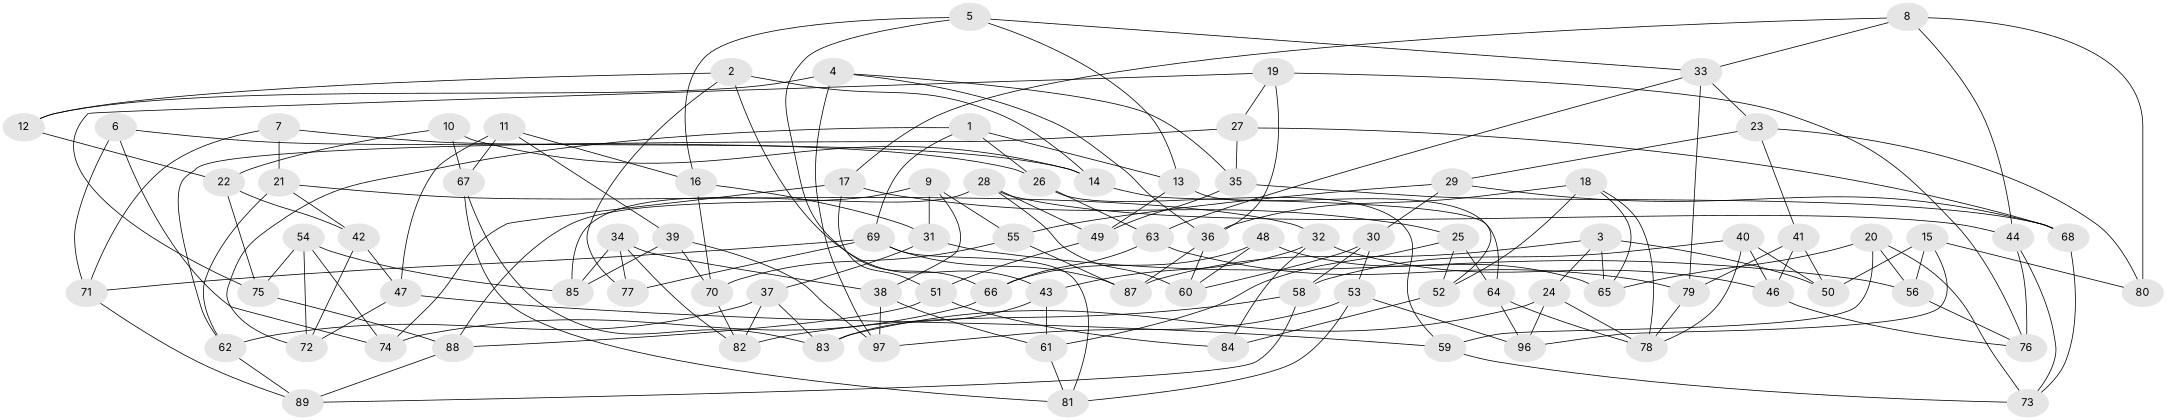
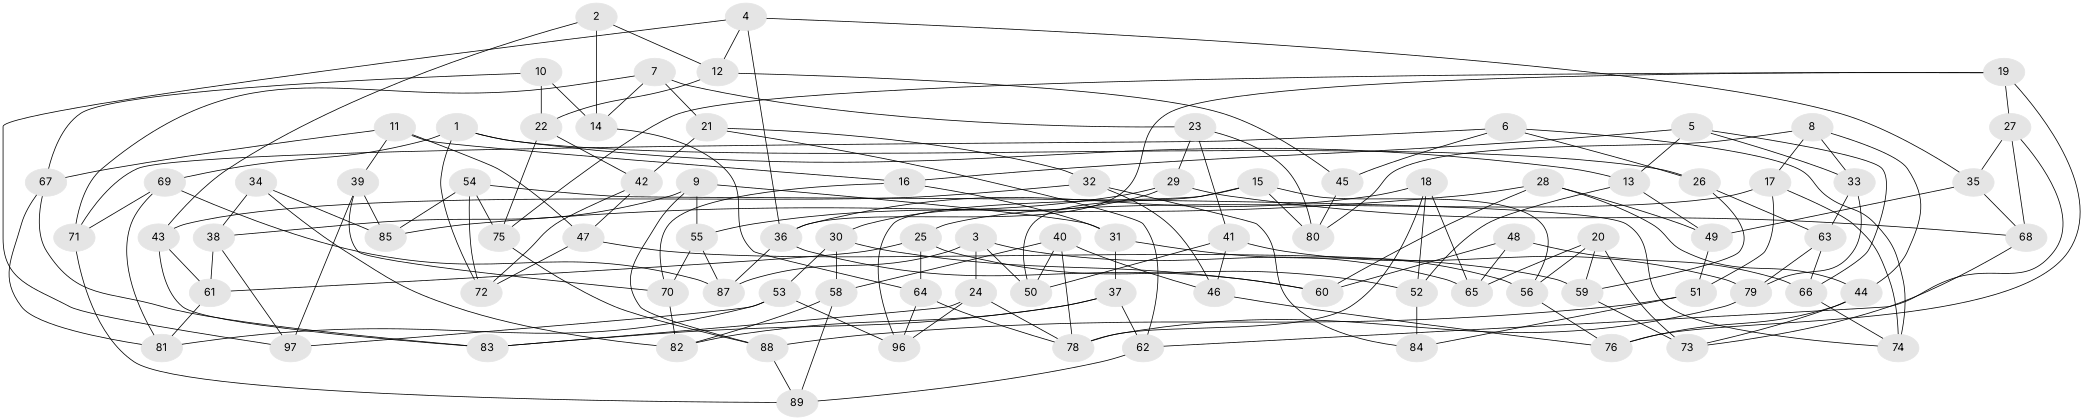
  graph {
    fontname=Inter
    node [color=gray90 fontname=Inter style=filled]
    edge [fontname=Inter]
    1
    13
    26
    69
    72
    49
    52
    59
    63
-   77
    87
    71
    81
    2
    12
    14
    43
+   45
    22
    64
    83
    61
    3
    24
    50
    65
    n27 [label=96]
    78
    4
    35
    36
    n32 [label=97]
    68
    60
    5
    16
    33
    66
    31
    70
    79
    74
    6
    80
    89
    7
    21
    23
    32
    42
    62
    29
    41
    8
    17
    44
    25
    51
    76
    73
    9
    38
    55
    88
    56
    37
    10
    67
    75
    11
    39
    47
    85
    84
    15
    82
    18
    19
    27
    20
    46
    30
    28
    53
    58
    34
    40
    48
    54
    1 -- 13
    1 -- 26
    1 -- 69
    1 -- 72
    13 -- 49
    13 -- 52
    26 -- 59
    26 -- 63
-   69 -- 77
    69 -- 87
    69 -- 71
    69 -- 81
    49 -- 51
    52 -- 84
    59 -- 73
    63 -- 66
    63 -- 79
    71 -- 89
-   2 -- 77
    2 -- 12
    2 -- 14
    2 -- 43
+   12 -- 45
    12 -- 22
    14 -- 64
    43 -- 83
    43 -- 61
+   45 -- 80
    22 -- 42
    22 -- 75
    64 -- n27
    64 -- 78
    61 -- 81
    3 -- 87
    3 -- 24
    3 -- 50
    3 -- 65
    24 -- 83
    24 -- n27
    24 -- 78
    4 -- 12
    4 -- 35
    4 -- 36
    4 -- n32
    35 -- 49
    35 -- 68
    36 -- 87
    36 -- 60
    68 -- 73
    5 -- 13
    5 -- 16
    5 -- 33
    5 -- 66
    16 -- 31
    16 -- 70
    33 -- 63
    33 -- 79
    66 -- 74
    31 -- 56
    31 -- 37
    70 -- 82
    79 -- 78
    6 -- 26
    6 -- 71
+   6 -- 45
    6 -- 74
    7 -- 71
    7 -- 14
    7 -- 21
-   33 -- 23
+   7 -- 23
    21 -- 32
    21 -- 42
    21 -- 62
    23 -- 80
    23 -- 29
    23 -- 41
    32 -- 43
    32 -- 84
    32 -- 46
    42 -- 72
    42 -- 47
    62 -- 89
    29 -- 68
    29 -- 55
    29 -- 30
    41 -- 50
    41 -- 79
    41 -- 46
    8 -- 33
    8 -- 80
    8 -- 17
    8 -- 44
    17 -- 74
    17 -- 25
    17 -- 51
    44 -- 76
    44 -- 73
    25 -- 52
    25 -- 64
    25 -- 61
    51 -- 88
    51 -- 84
    9 -- 31
    9 -- 38
    9 -- 55
    9 -- 88
    38 -- 61
    38 -- n32
    55 -- 87
    55 -- 70
    88 -- 89
    56 -- 76
    37 -- 83
    37 -- 62
    37 -- 82
    10 -- 14
    10 -- 22
    10 -- 67
    67 -- 81
    67 -- 83
    75 -- 88
    11 -- 16
    11 -- 67
    11 -- 39
    11 -- 47
    39 -- n32
    39 -- 70
    39 -- 85
    47 -- 72
    47 -- 59
    15 -- 50
    15 -- n27
    15 -- 80
    15 -- 56
    18 -- 52
    18 -- 65
    18 -- 78
    18 -- 36
    19 -- 36
    19 -- 76
    19 -- 75
    19 -- 27
    27 -- 35
    27 -- 68
    27 -- 62
    20 -- 59
    20 -- 65
    20 -- 73
    20 -- 56
    46 -- 76
    30 -- 60
    30 -- 53
    30 -- 58
    28 -- 49
    28 -- 60
    28 -- 44
    28 -- 85
    53 -- 81
    53 -- n27
    53 -- n32
    58 -- 89
    58 -- 82
-   34 -- 77
    34 -- 38
    34 -- 85
    34 -- 82
    40 -- 50
    40 -- 78
    40 -- 46
    40 -- 58
    48 -- 65
    48 -- 60
    48 -- 66
    54 -- 72
    54 -- 74
    54 -- 75
    54 -- 85
  }
